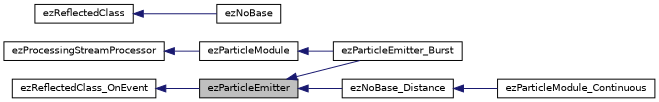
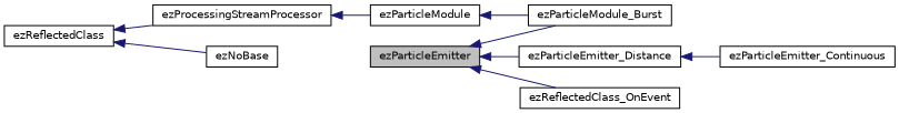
  digraph {
    rankdir=LR
    node [color=black fillcolor=white fontname=Helvetica fontsize=10 shape=record style=filled]
    edge [color=midnightblue dir=back fontname=Helvetica fontsize=10 labelfontname=Helvetica labelfontsize=10 style=solid]
    n1 [fillcolor=grey75 fontcolor=black height=0.2 label=ezParticleEmitter width=0.4]
-   n2 [height=0.2 label=ezParticleEmitter_Burst width=0.4]
-   n3 [height=0.2 label=ezNoBase_Distance width=0.4]
+   n2 [height=0.2 label=ezParticleModule_Burst width=0.4]
+   n3 [height=0.2 label=ezParticleEmitter_Distance width=0.4]
    n4 [height=0.2 label=ezReflectedClass_OnEvent width=0.4]
-   n5 [height=0.2 label=ezParticleModule_Continuous width=0.4]
+   n5 [height=0.2 label=ezParticleEmitter_Continuous width=0.4]
    n6 [height=0.2 label=ezParticleModule width=0.4]
    n7 [height=0.2 label=ezProcessingStreamProcessor width=0.4]
    n8 [height=0.2 label=ezReflectedClass width=0.4]
    n9 [height=0.2 label=ezNoBase width=0.4]
    n1 -> n2
    n1 -> n3
-   n4 -> n1
+   n1 -> n4
    n3 -> n5
    n6 -> n2
    n7 -> n6
+   n8 -> n7
    n8 -> n9
  }
